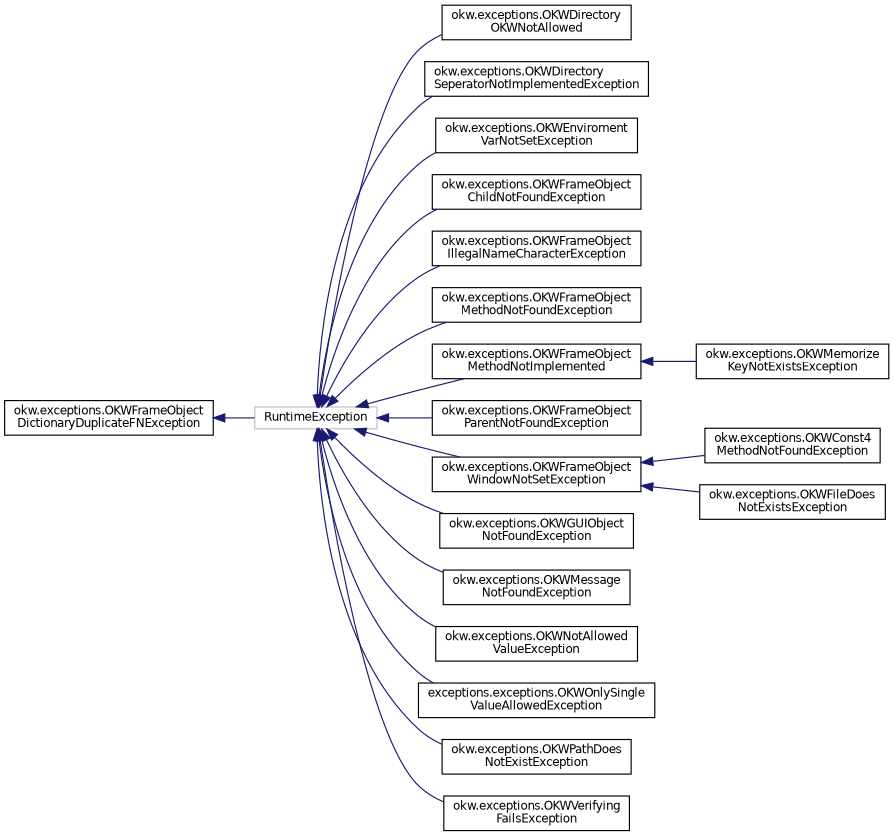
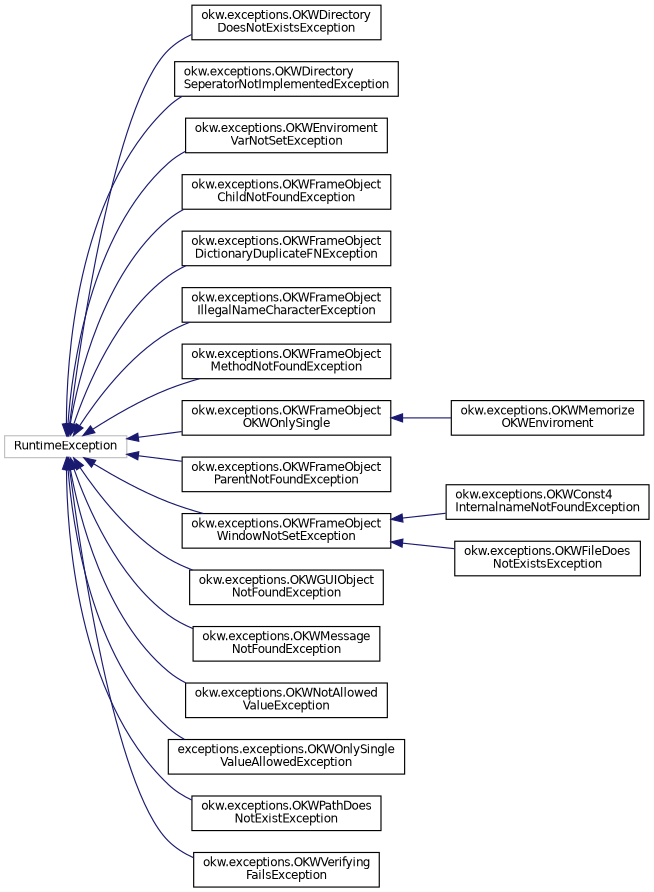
  digraph {
    rankdir=LR
    node [color=black fillcolor=white fontname=Helvetica fontsize=10 shape=record style=filled]
    edge [color=midnightblue dir=back fontname=Helvetica fontsize=10 labelfontname=Helvetica labelfontsize=10 style=solid]
    n1 [color=grey75 height=0.2 label=RuntimeException width=0.4]
-   n2 [height=0.2 label="okw.exceptions.OKWDirectory\lOKWNotAllowed" width=0.4]
+   n2 [height=0.2 label="okw.exceptions.OKWDirectory\lDoesNotExistsException" width=0.4]
    n3 [height=0.2 label="okw.exceptions.OKWDirectory\lSeperatorNotImplementedException" width=0.4]
    n4 [height=0.2 label="okw.exceptions.OKWEnviroment\lVarNotSetException" width=0.4]
    n5 [height=0.2 label="okw.exceptions.OKWFrameObject\lChildNotFoundException" width=0.4]
    n6 [height=0.2 label="okw.exceptions.OKWFrameObject\lDictionaryDuplicateFNException" width=0.4]
    n7 [height=0.2 label="okw.exceptions.OKWFrameObject\lIllegalNameCharacterException" width=0.4]
    n8 [height=0.2 label="okw.exceptions.OKWFrameObject\lMethodNotFoundException" width=0.4]
-   n9 [height=0.2 label="okw.exceptions.OKWFrameObject\lMethodNotImplemented" width=0.4]
+   n9 [height=0.2 label="okw.exceptions.OKWFrameObject\lOKWOnlySingle" width=0.4]
    n10 [height=0.2 label="okw.exceptions.OKWFrameObject\lParentNotFoundException" width=0.4]
    n11 [height=0.2 label="okw.exceptions.OKWFrameObject\lWindowNotSetException" width=0.4]
    n12 [height=0.2 label="okw.exceptions.OKWGUIObject\lNotFoundException" width=0.4]
    n13 [height=0.2 label="okw.exceptions.OKWMessage\lNotFoundException" width=0.4]
    n14 [height=0.2 label="okw.exceptions.OKWNotAllowed\lValueException" width=0.4]
    n15 [height=0.2 label="exceptions.exceptions.OKWOnlySingle\lValueAllowedException" width=0.4]
    n16 [height=0.2 label="okw.exceptions.OKWPathDoes\lNotExistException" width=0.4]
    n17 [height=0.2 label="okw.exceptions.OKWVerifying\lFailsException" width=0.4]
-   n18 [height=0.2 label="okw.exceptions.OKWConst4\lMethodNotFoundException" width=0.4]
+   n18 [height=0.2 label="okw.exceptions.OKWConst4\lInternalnameNotFoundException" width=0.4]
    n19 [height=0.2 label="okw.exceptions.OKWFileDoes\lNotExistsException" width=0.4]
-   n20 [height=0.2 label="okw.exceptions.OKWMemorize\lKeyNotExistsException" width=0.4]
+   n20 [height=0.2 label="okw.exceptions.OKWMemorize\lOKWEnviroment" width=0.4]
    n1 -> n2
    n1 -> n3
    n1 -> n4
    n1 -> n5
-   n6 -> n1
+   n1 -> n6
    n1 -> n7
    n1 -> n8
    n1 -> n9
    n1 -> n10
    n1 -> n11
    n1 -> n12
    n1 -> n13
    n1 -> n14
    n1 -> n15
    n1 -> n16
    n1 -> n17
    n9 -> n20
    n11 -> n18
    n11 -> n19
  }
